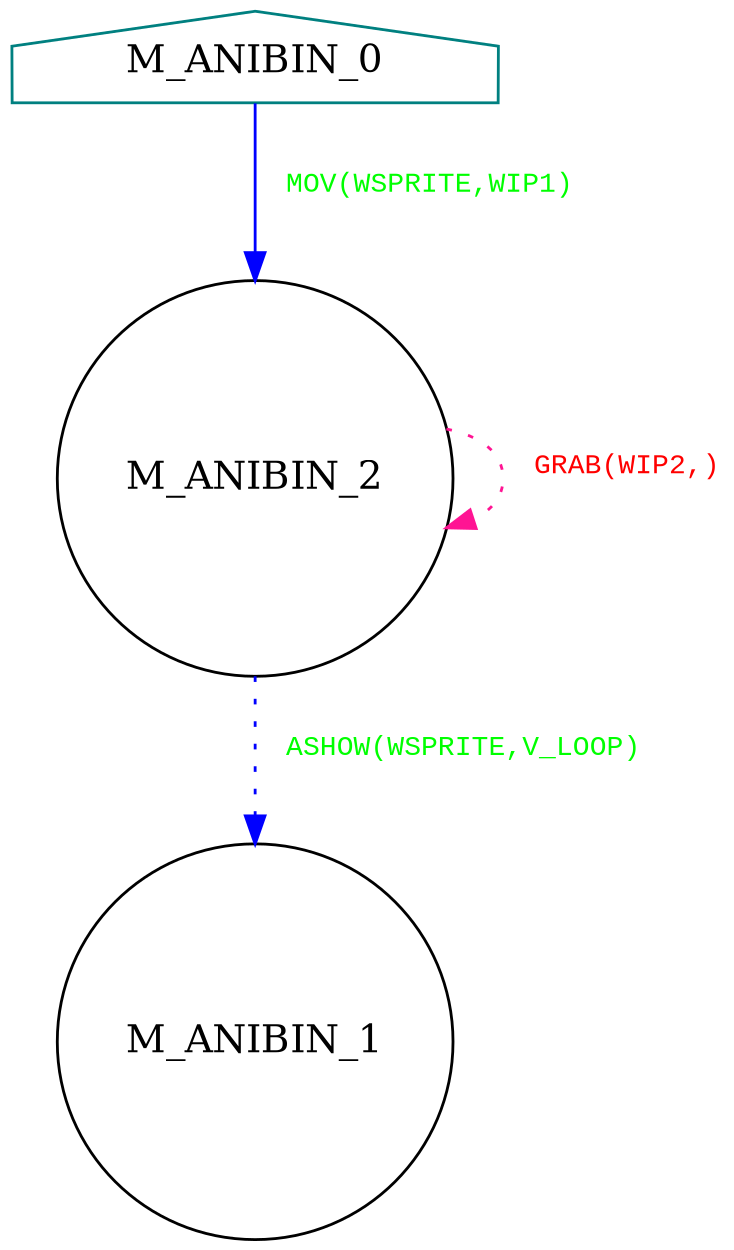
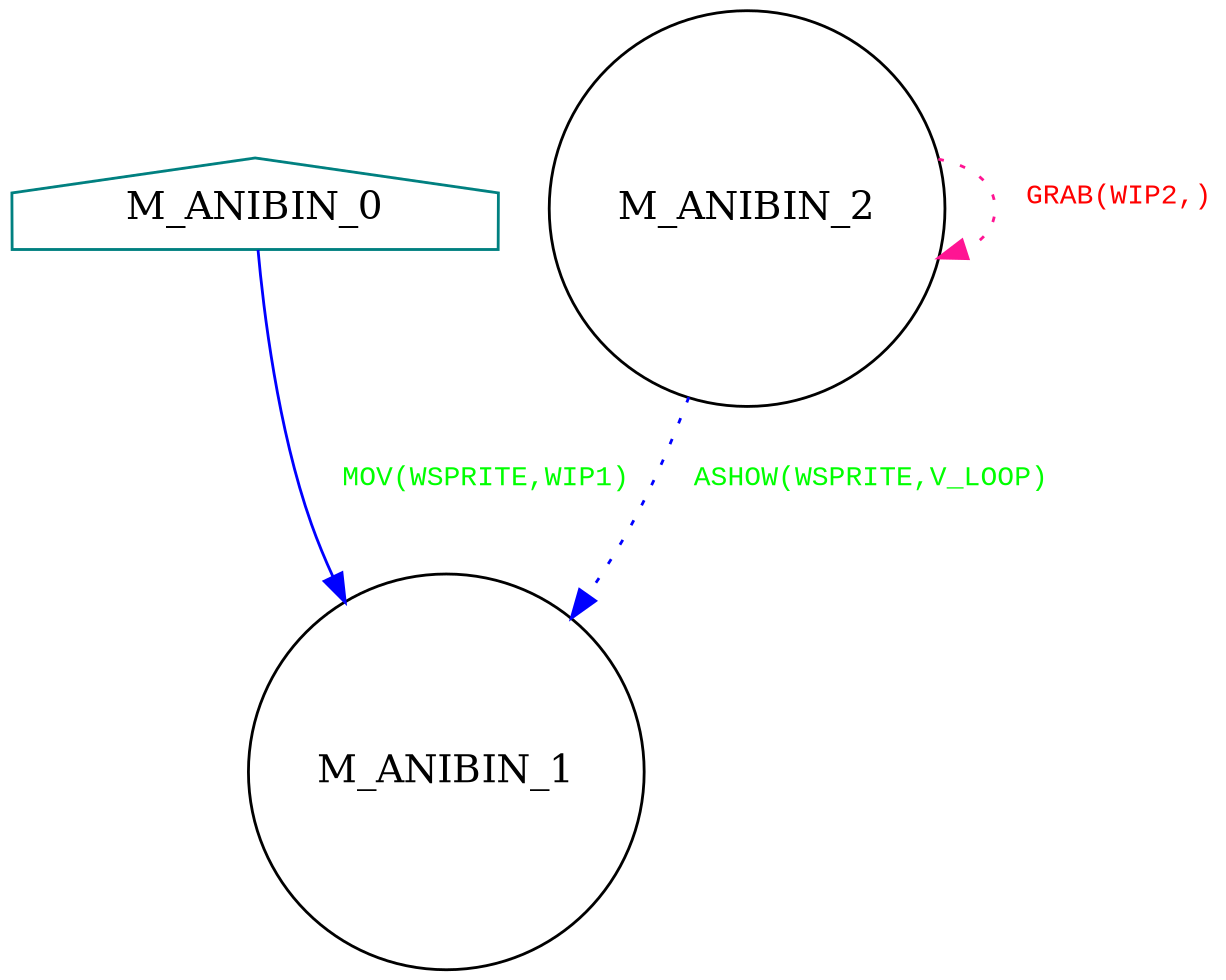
  digraph {
    node [color=black shape=circle]
    edge [color=blue fontcolor=green style=dotted]
    M_ANIBIN_0 [color=teal shape=house]
    M_ANIBIN_1
    M_ANIBIN_2
-   M_ANIBIN_0 -> M_ANIBIN_2 [label=< <font face="Courier New" point-size="10"> MOV(WSPRITE,WIP1)<br/> </font>> style=solid]
+   M_ANIBIN_0 -> M_ANIBIN_1 [label=< <font face="Courier New" point-size="10"> MOV(WSPRITE,WIP1)<br/> </font>> style=solid]
    M_ANIBIN_2 -> M_ANIBIN_1 [label=< <font face="Courier New" point-size="10"> ASHOW(WSPRITE,V_LOOP)<br/> </font>>]
    M_ANIBIN_2 -> M_ANIBIN_2 [color=deeppink fontcolor=red label=< <font face="Courier New" point-size="10"> GRAB(WIP2,)<br/> </font>>]
  }
